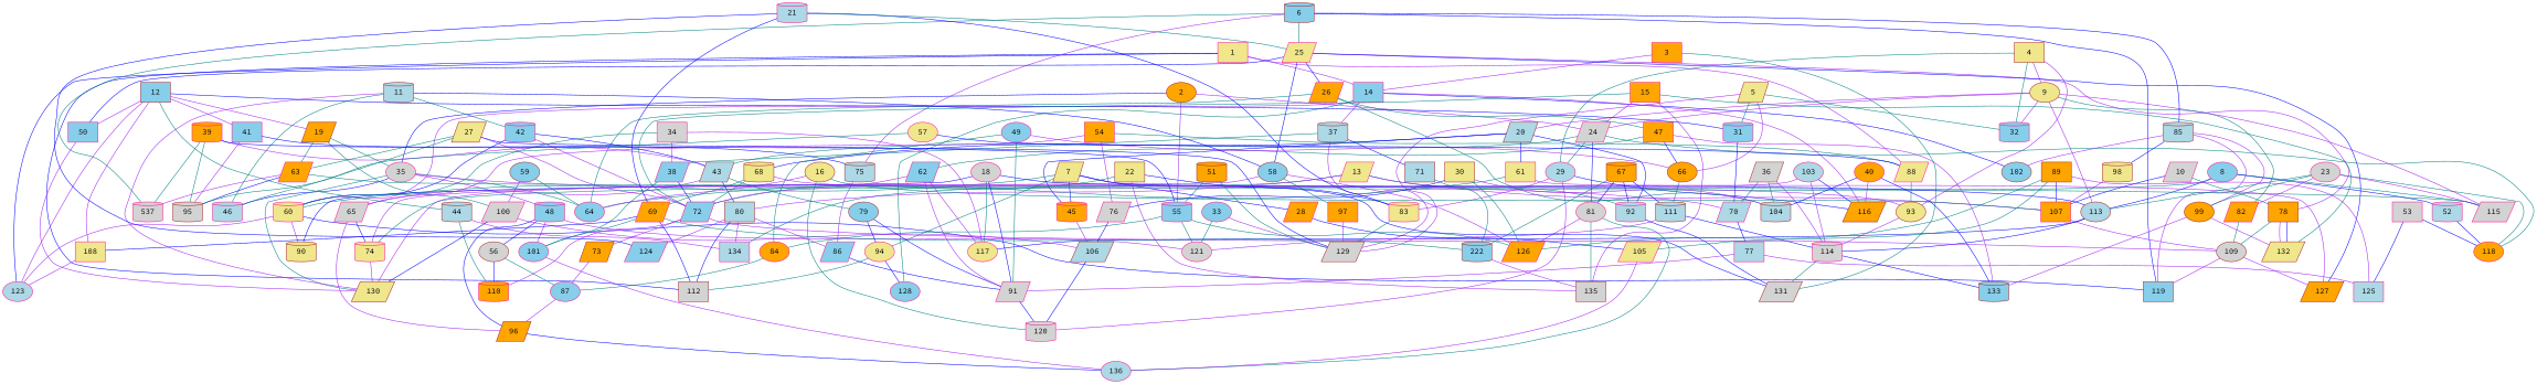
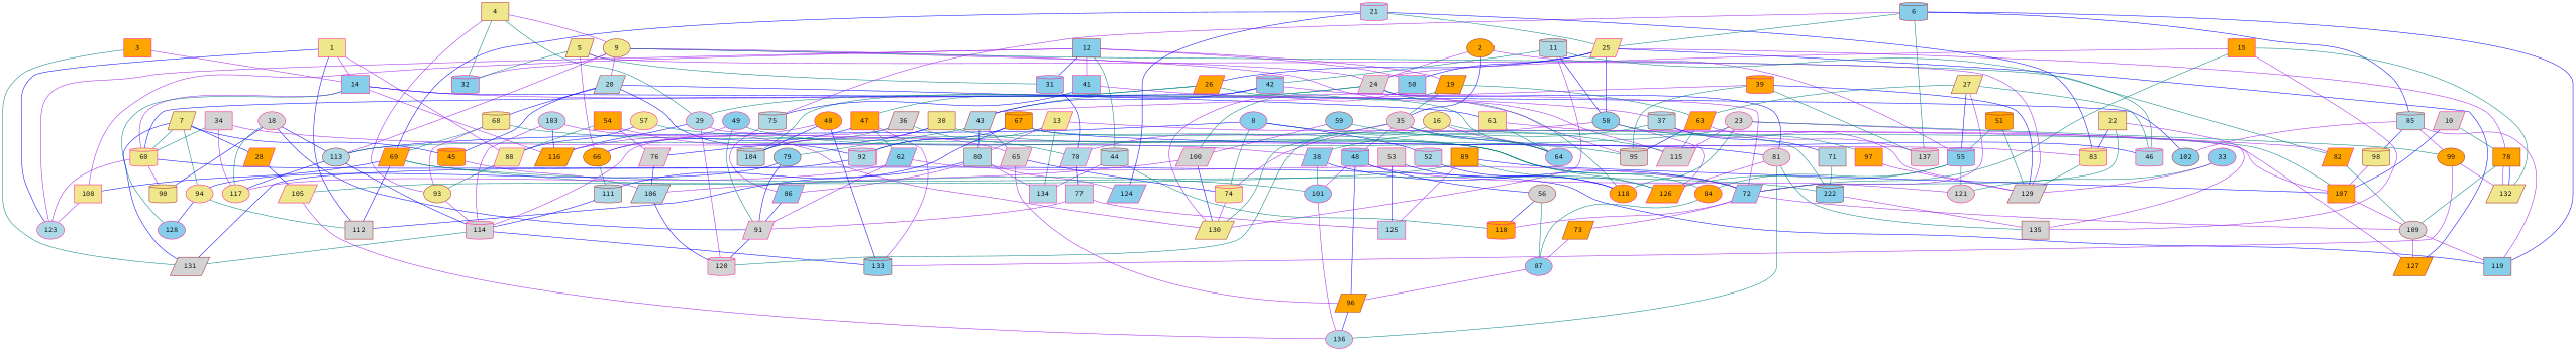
  graph {
    fontname="Source Code Pro"
    node [color=deeppink fillcolor=orange fontname="Source Code Pro" shape=parallelogram style=filled]
    edge [color=purple fontname="Source Code Pro"]
    1 [fillcolor=khaki shape=box]
    14 [fillcolor=skyblue shape=box]
    88 [fillcolor=khaki]
    112 [color=brown fillcolor=lightgrey shape=box]
    123 [fillcolor=lightblue shape=ellipse]
    60 [fillcolor=khaki shape=cylinder]
    37 [color=brown fillcolor=lightblue shape=cylinder]
    102 [color=brown fillcolor=skyblue shape=ellipse]
    116 [color=brown]
    128 [fillcolor=skyblue shape=ellipse]
    93 [color=brown fillcolor=khaki shape=ellipse]
    2 [color=brown shape=ellipse]
    24 [fillcolor=lightgrey]
    35 [fillcolor=lightgrey shape=ellipse]
    55 [fillcolor=skyblue shape=cylinder]
    29 [fillcolor=lightblue shape=ellipse]
    118 [shape=ellipse]
    43 [color=brown fillcolor=lightblue]
    81 [fillcolor=lightgrey shape=ellipse]
    46 [fillcolor=lightblue shape=cylinder]
    130 [color=brown fillcolor=khaki]
    64 [fillcolor=skyblue shape=ellipse]
    70 [fillcolor=lightblue]
    48 [fillcolor=skyblue shape=cylinder]
    126
    121 [fillcolor=lightgrey shape=ellipse]
    84 [shape=ellipse]
    3 [shape=box]
    131 [color=brown fillcolor=lightgrey]
    4 [color=brown fillcolor=khaki shape=box]
    9 [color=brown fillcolor=khaki shape=ellipse]
    32 [fillcolor=skyblue shape=cylinder]
    113 [color=brown fillcolor=lightblue shape=ellipse]
    115 [fillcolor=lightgrey]
    20 [color=brown fillcolor=lightblue]
    82
    120 [fillcolor=lightgrey shape=cylinder]
    83 [fillcolor=khaki shape=cylinder]
    114 [fillcolor=lightgrey shape=cylinder]
    5 [color=brown fillcolor=khaki]
    31 [fillcolor=skyblue shape=cylinder]
    66 [color=brown shape=ellipse]
    129 [color=brown fillcolor=lightgrey]
    111 [color=brown fillcolor=lightblue shape=cylinder]
    6 [color=brown fillcolor=skyblue shape=cylinder]
    25 [fillcolor=khaki]
    75 [color=brown fillcolor=lightblue shape=cylinder]
    85 [color=brown fillcolor=lightblue shape=cylinder]
    119 [color=brown fillcolor=skyblue shape=box]
-   137 [fillcolor=lightgrey shape=cylinder label=537]
+   137 [fillcolor=lightgrey shape=cylinder]
    78 [color=brown shape=box]
    58 [color=brown fillcolor=skyblue shape=ellipse]
    50 [fillcolor=skyblue shape=box]
    26
    127 [color=brown]
    86 [fillcolor=skyblue]
    99 [color=brown shape=ellipse]
    98 [color=brown fillcolor=khaki shape=cylinder]
    7 [color=brown fillcolor=khaki]
    28
    45 [shape=cylinder]
    94 [fillcolor=khaki shape=ellipse]
    105 [fillcolor=khaki]
    106 [color=brown fillcolor=lightblue]
    90 [color=brown fillcolor=khaki shape=cylinder]
    8 [fillcolor=skyblue shape=ellipse]
    52 [fillcolor=lightblue shape=cylinder]
    74 [fillcolor=khaki shape=cylinder]
    117 [fillcolor=khaki shape=ellipse]
    92 [fillcolor=lightblue shape=cylinder]
    61 [fillcolor=khaki shape=box]
    68 [color=brown fillcolor=khaki shape=cylinder]
    109 [color=brown fillcolor=lightgrey shape=ellipse]
    10 [fillcolor=lightgrey]
    107 [shape=box]
    132 [color=brown fillcolor=khaki]
    11 [color=brown fillcolor=lightblue shape=cylinder]
    42 [fillcolor=skyblue shape=cylinder]
    72 [fillcolor=skyblue]
    97 [shape=box]
    12 [color=brown fillcolor=skyblue shape=box]
    19 [color=brown]
    41 [fillcolor=skyblue shape=box]
    44 [color=brown fillcolor=lightblue shape=cylinder]
    108 [fillcolor=khaki shape=box]
    63
    100 [fillcolor=lightgrey]
    95 [color=brown fillcolor=lightgrey shape=cylinder]
    134 [fillcolor=lightblue shape=box]
    110 [shape=cylinder]
    13 [fillcolor=khaki]
    80 [color=brown fillcolor=lightblue shape=box]
    124 [fillcolor=skyblue]
    38 [fillcolor=skyblue]
    71 [color=brown fillcolor=lightblue shape=box]
    15 [shape=box]
    135 [color=brown fillcolor=lightgrey shape=box]
    73 [color=brown]
    16 [color=brown fillcolor=khaki shape=ellipse]
    18 [fillcolor=lightgrey shape=ellipse]
    91 [fillcolor=lightgrey]
    69
    21 [fillcolor=lightblue shape=cylinder]
    101 [fillcolor=skyblue shape=ellipse]
    n105 [color=brown fillcolor=skyblue label=222 shape=cylinder]
    22 [color=brown fillcolor=khaki shape=box]
    23 [fillcolor=lightgrey shape=ellipse]
    133 [color=brown fillcolor=skyblue shape=cylinder]
    65 [fillcolor=lightgrey]
    79 [color=brown fillcolor=skyblue shape=ellipse]
    136 [fillcolor=lightblue shape=ellipse]
    47 [shape=box]
    104 [color=brown fillcolor=lightblue shape=cylinder]
    62 [fillcolor=skyblue]
    27 [color=brown fillcolor=khaki]
    30 [color=brown fillcolor=khaki shape=box]
    76 [fillcolor=lightgrey]
    77 [fillcolor=lightblue shape=box]
    33 [fillcolor=skyblue shape=ellipse]
    34 [fillcolor=lightgrey shape=box]
    56 [color=brown fillcolor=lightgrey shape=ellipse]
    96 [color=brown]
    36 [color=brown fillcolor=lightgrey]
    39 [shape=cylinder]
    40 [shape=ellipse]
    87 [fillcolor=skyblue shape=ellipse]
    49 [fillcolor=skyblue shape=ellipse]
    51 [color=brown shape=cylinder]
    53 [fillcolor=lightgrey shape=box]
    125 [fillcolor=lightblue shape=box]
    54 [shape=box]
    57 [fillcolor=khaki shape=ellipse]
    59 [color=brown fillcolor=skyblue shape=ellipse]
    67 [color=brown shape=cylinder]
    89 [color=brown shape=box]
    103 [fillcolor=lightblue shape=ellipse]
    1 -- 14
    1 -- 88
    1 -- 112 [color=blue]
    1 -- 123 [color=blue]
    14 -- 60
    14 -- 37
    14 -- 102 [color=blue]
    14 -- 116
    14 -- 128 [color=teal]
    88 -- 93 [color=teal]
    60 -- 123
    60 -- 119 [color=blue]
    60 -- 90
    37 -- 129
    37 -- 38 [color=teal]
    37 -- 71 [color=blue]
    93 -- 114
    2 -- 24
    2 -- 35 [color=blue]
    2 -- 55
    24 -- 29 [color=teal]
    24 -- 118 [color=teal]
    24 -- 43 [color=teal]
    24 -- 81 [color=blue]
    35 -- 46 [color=blue]
    35 -- 130 [color=teal]
    35 -- 64 [color=teal]
    35 -- 70
    35 -- 48
    55 -- 126 [color=teal]
    55 -- 121 [color=teal]
    55 -- 84 [color=teal]
    29 -- 116 [color=blue]
    29 -- 120
    29 -- 83
    43 -- 80 [color=blue]
    43 -- 65
    43 -- 79 [color=teal]
    81 -- 126
    81 -- 135 [color=teal]
    81 -- 136 [color=teal]
    70 -- 77 [color=blue]
    48 -- 121
    48 -- 101
    48 -- 56 [color=blue]
    48 -- 96 [color=blue]
    84 -- 87 [color=teal]
    3 -- 14
    3 -- 131 [color=teal]
    4 -- 93
    4 -- 29 [color=teal]
    4 -- 9
    4 -- 32 [color=teal]
    9 -- 24
    9 -- 32
    9 -- 113
    9 -- 115
    9 -- 20
    9 -- 82 [color=teal]
    113 -- 114 [color=blue]
    113 -- 117 [color=blue]
    20 -- 45 [color=blue]
    20 -- 92 [color=blue]
    20 -- 61 [color=blue]
    20 -- 68 [color=blue]
    82 -- 109 [color=teal]
    83 -- 129 [color=teal]
    114 -- 131 [color=teal]
    114 -- 133 [color=blue]
    5 -- 32 [color=teal]
    5 -- 31 [color=teal]
    5 -- 66
    5 -- 129
    31 -- 70 [color=blue]
    66 -- 111 [color=teal]
-   111 -- 121
    111 -- 114 [color=blue]
    6 -- 25 [color=teal]
    6 -- 75
    6 -- 85 [color=blue]
    6 -- 119 [color=blue]
    6 -- 137 [color=teal]
    25 -- 78
    25 -- 58 [color=blue]
    25 -- 50 [color=blue]
    25 -- 26 [color=blue]
    25 -- 127 [color=blue]
    75 -- 86
    85 -- 102
    85 -- 119
    85 -- 99
    85 -- 98 [color=blue]
    78 -- 109 [color=teal]
    78 -- 132
    78 -- 132 [color=blue]
    58 -- 126
    58 -- 74
    58 -- 97 [color=teal]
    50 -- 130
    26 -- 64 [color=teal]
    26 -- 47 [color=teal]
    26 -- 104 [color=teal]
    86 -- 91 [color=blue]
    99 -- 132
    99 -- 133
    98 -- 107
    7 -- 60 [color=teal]
    7 -- 131 [color=blue]
    7 -- 28 [color=blue]
    7 -- 45 [color=blue]
    7 -- 94 [color=teal]
    28 -- 105 [color=blue]
    45 -- 106
    94 -- 112 [color=teal]
    94 -- 128 [color=blue]
    105 -- 136
    106 -- 120 [color=blue]
    8 -- 113 [color=blue]
    8 -- 115 [color=teal]
    8 -- 52 [color=blue]
    8 -- 74 [color=teal]
    52 -- 118 [color=blue]
    74 -- 130
    92 -- 131 [color=blue]
    61 -- 64 [color=teal]
    61 -- 127
    68 -- 93
    68 -- 72 [color=teal]
    68 -- 69 [color=teal]
    109 -- 119
    109 -- 127
    10 -- 78 [color=teal]
    10 -- 107 [color=blue]
    107 -- 109
    11 -- 46 [color=teal]
    11 -- 130
    11 -- 58 [color=blue]
    11 -- 42 [color=teal]
    42 -- 60 [color=blue]
    42 -- 43 [color=blue]
    42 -- 72
    72 -- 109
    72 -- 110
    72 -- 73
    97 -- 129
    12 -- 123
    12 -- 31 [color=blue]
    12 -- 50
    12 -- 19
    12 -- 41
    12 -- 44 [color=teal]
    12 -- 108
    19 -- 35 [color=teal]
    19 -- 63 [color=teal]
    19 -- 100 [color=teal]
    41 -- 75 [color=blue]
    41 -- 95
    44 -- 134
    44 -- 110 [color=teal]
    108 -- 123
    63 -- 115 [color=teal]
    63 -- 137
    63 -- 95 [color=blue]
    100 -- 130 [color=blue]
    100 -- 106
    13 -- 92 [color=teal]
    13 -- 107
    13 -- 134 [color=teal]
    13 -- 80
    80 -- 112 [color=blue]
    80 -- 86
    80 -- 134
    80 -- 124
    38 -- 72 [color=blue]
    38 -- 101 [color=teal]
    71 -- n105 [color=teal]
    15 -- 24
    15 -- 132 [color=teal]
    15 -- 72 [color=teal]
    15 -- 135
    73 -- 87
    16 -- 64
    16 -- 120 [color=teal]
    16 -- 107 [color=teal]
    18 -- 113 [color=blue]
    18 -- 90 [color=blue]
    18 -- 117 [color=teal]
    18 -- 91 [color=blue]
    91 -- 120 [color=blue]
    69 -- 112 [color=blue]
    69 -- 108 [color=blue]
    69 -- 101 [color=teal]
    69 -- n105 [color=teal]
    21 -- 83 [color=blue]
    21 -- 25 [color=teal]
    21 -- 124 [color=blue]
    21 -- 69 [color=blue]
    101 -- 136
    n105 -- 135
    22 -- 83 [color=blue]
    22 -- 72 [color=teal]
    22 -- 135
    23 -- 118 [color=teal]
    23 -- 113 [color=teal]
    23 -- 115
    23 -- 82
    23 -- 99 [color=teal]
    65 -- 74 [color=blue]
    65 -- 96
    79 -- 94 [color=blue]
    79 -- 91 [color=blue]
    47 -- 66 [color=blue]
    47 -- 133
    47 -- 62 [color=teal]
    62 -- 117
    62 -- 72
    62 -- 91
    27 -- 55 [color=blue]
    27 -- 46 [color=teal]
    27 -- 72
    27 -- 63 [color=teal]
    30 -- 126 [color=teal]
    30 -- 104
    30 -- 76 [color=blue]
    76 -- 106 [color=blue]
    77 -- 91
    77 -- 125
    33 -- 121 [color=teal]
    33 -- 129
    34 -- 60 [color=teal]
    34 -- 117
    34 -- 38
    56 -- 110 [color=blue]
    56 -- 87 [color=teal]
    96 -- 136 [color=blue]
    36 -- 70 [color=teal]
    36 -- 114
    36 -- 104 [color=teal]
    39 -- 43
    39 -- 129 [color=blue]
    39 -- 137 [color=teal]
    39 -- 95 [color=teal]
    40 -- 116
    40 -- 133 [color=blue]
    40 -- 104 [color=blue]
    87 -- 96
    49 -- 84 [color=teal]
    49 -- 66
    49 -- 91 [color=teal]
    51 -- 55 [color=teal]
    51 -- 129 [color=teal]
    53 -- 118 [color=blue]
    53 -- 125 [color=blue]
    54 -- 88 [color=teal]
    54 -- 65
    54 -- 76
    57 -- 88 [color=blue]
    57 -- 95 [color=teal]
    59 -- 64 [color=teal]
    59 -- 100
    67 -- 81 [color=blue]
    67 -- 111 [color=blue]
    67 -- 92 [color=blue]
    67 -- n105 [color=teal]
    89 -- 126 [color=teal]
    89 -- 105 [color=teal]
    89 -- 107 [color=blue]
    89 -- 125
    103 -- 116 [color=blue]
    103 -- 130
    103 -- 114
  }
